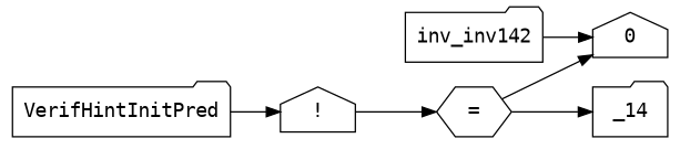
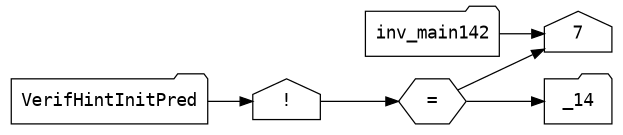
  digraph {
    fontname="DejaVu Sans Mono"
    rankdir=LR
    node [fontname="DejaVu Sans Mono" shape=folder]
    edge [fontname="DejaVu Sans Mono"]
-   n1 [label=inv_inv142]
-   n2 [label=0 shape=house]
+   n1 [label=inv_main142]
+   n2 [label=7 shape=house]
    n3 [label=VerifHintInitPred]
    n4 [label="!" shape=house]
    n5 [label="=" shape=hexagon]
    n6 [label=_14]
    n1 -> n2
    n3 -> n4
    n4 -> n5
    n5 -> n2
    n5 -> n6
  }
